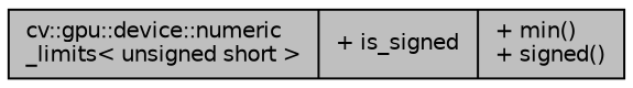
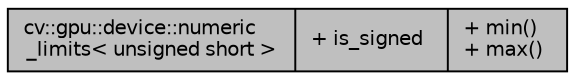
  digraph {
    rankdir=LR
-   n1 [color=black fillcolor=grey75 fontcolor=black fontname=Helvetica fontsize=10 height=0.2 label="{cv::gpu::device::numeric\l_limits\< unsigned short \>\n|+ is_signed\l|+ min()\l+ signed()\l}" shape=record style=filled width=0.4]
+   n1 [color=black fillcolor=grey75 fontcolor=black fontname=Helvetica fontsize=10 height=0.2 label="{cv::gpu::device::numeric\l_limits\< unsigned short \>\n|+ is_signed\l|+ min()\l+ max()\l}" shape=record style=filled width=0.4]
  }
